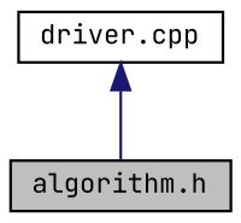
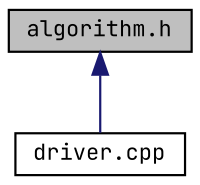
  digraph {
    fontname="JetBrains Mono"
    node [color=black fontname="JetBrains Mono" fontsize=10 shape=record style=filled]
    n1 [fillcolor=grey75 fontcolor=black height=0.2 label="algorithm.h" width=0.4]
    n2 [fillcolor=white height=0.2 label="driver.cpp" width=0.4]
-   n2 -> n1 [color=midnightblue dir=back fontname="JetBrains Mono" fontsize=10 labelfontname=Helvetica labelfontsize=10 style=solid]
+   n1 -> n2 [color=midnightblue dir=back fontname="JetBrains Mono" fontsize=10 labelfontname=Helvetica labelfontsize=10 style=solid]
  }
